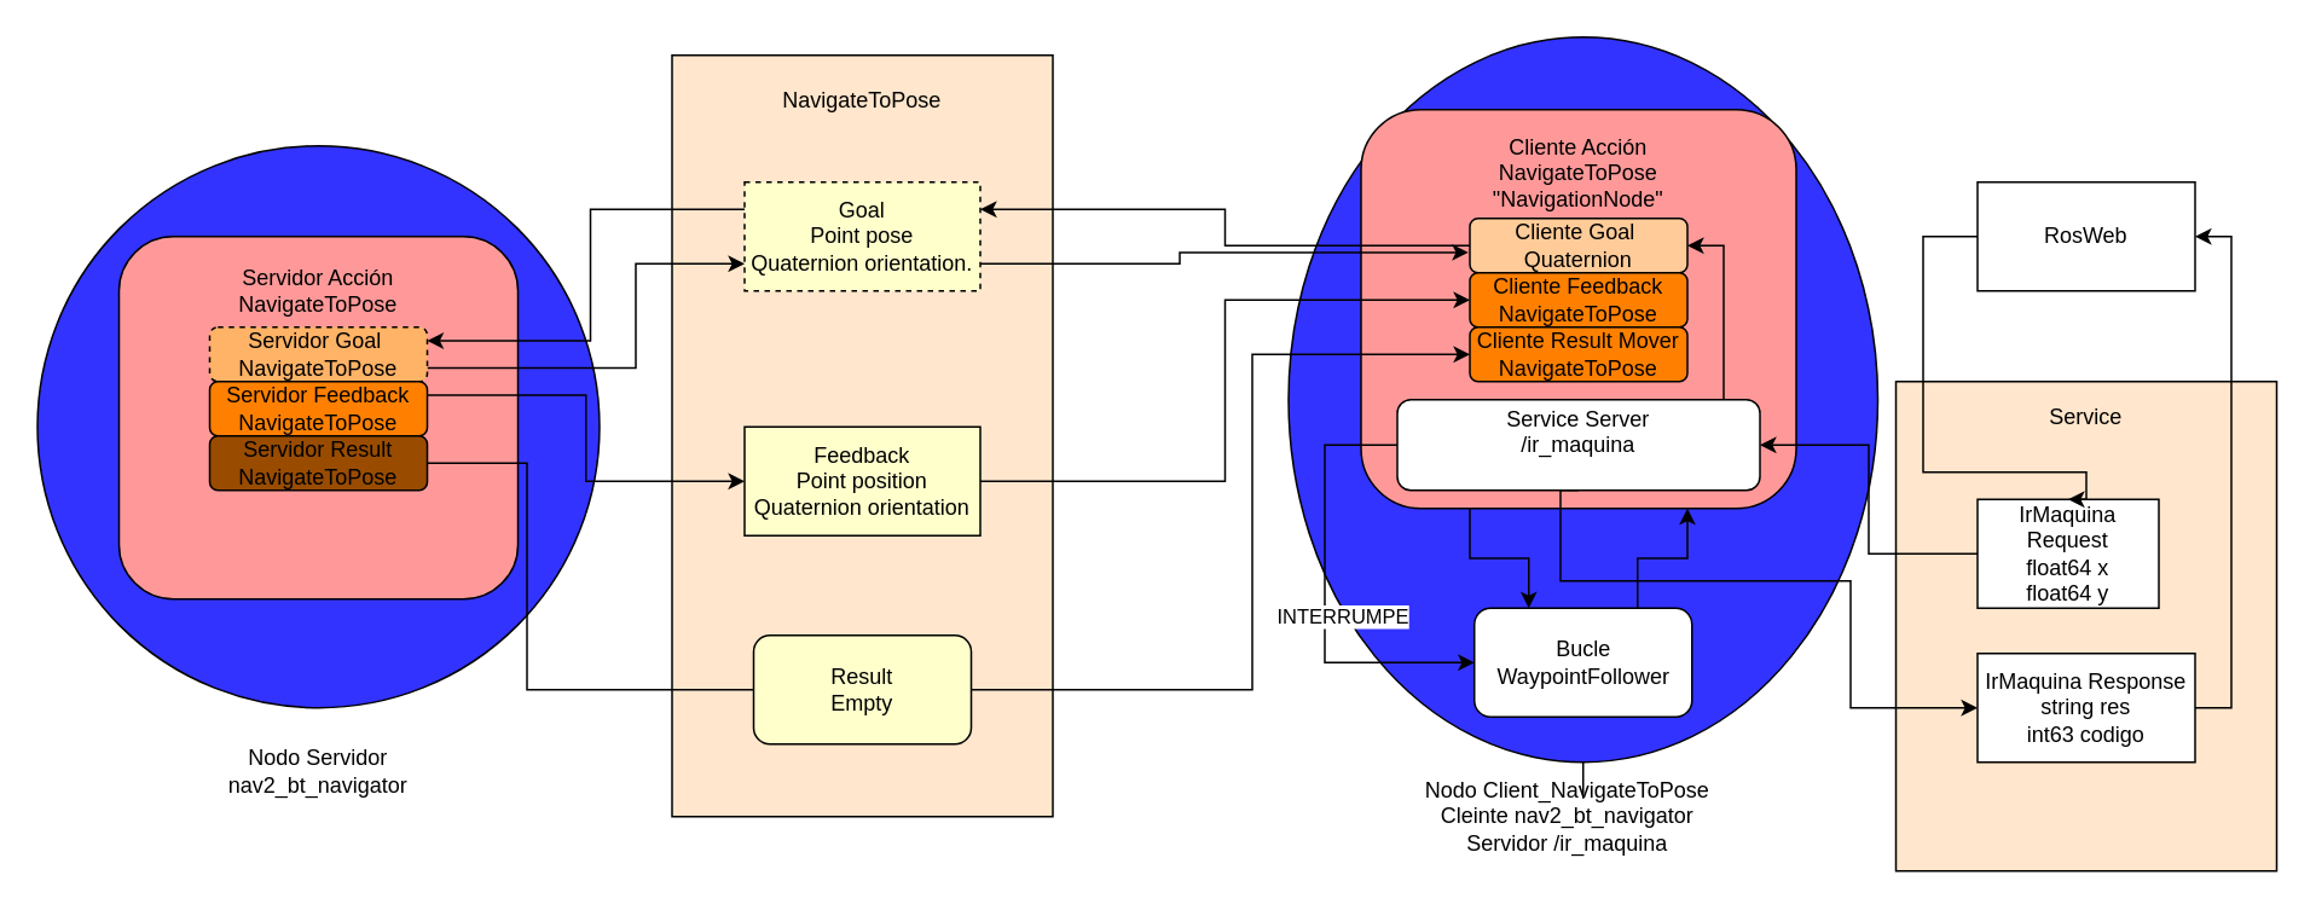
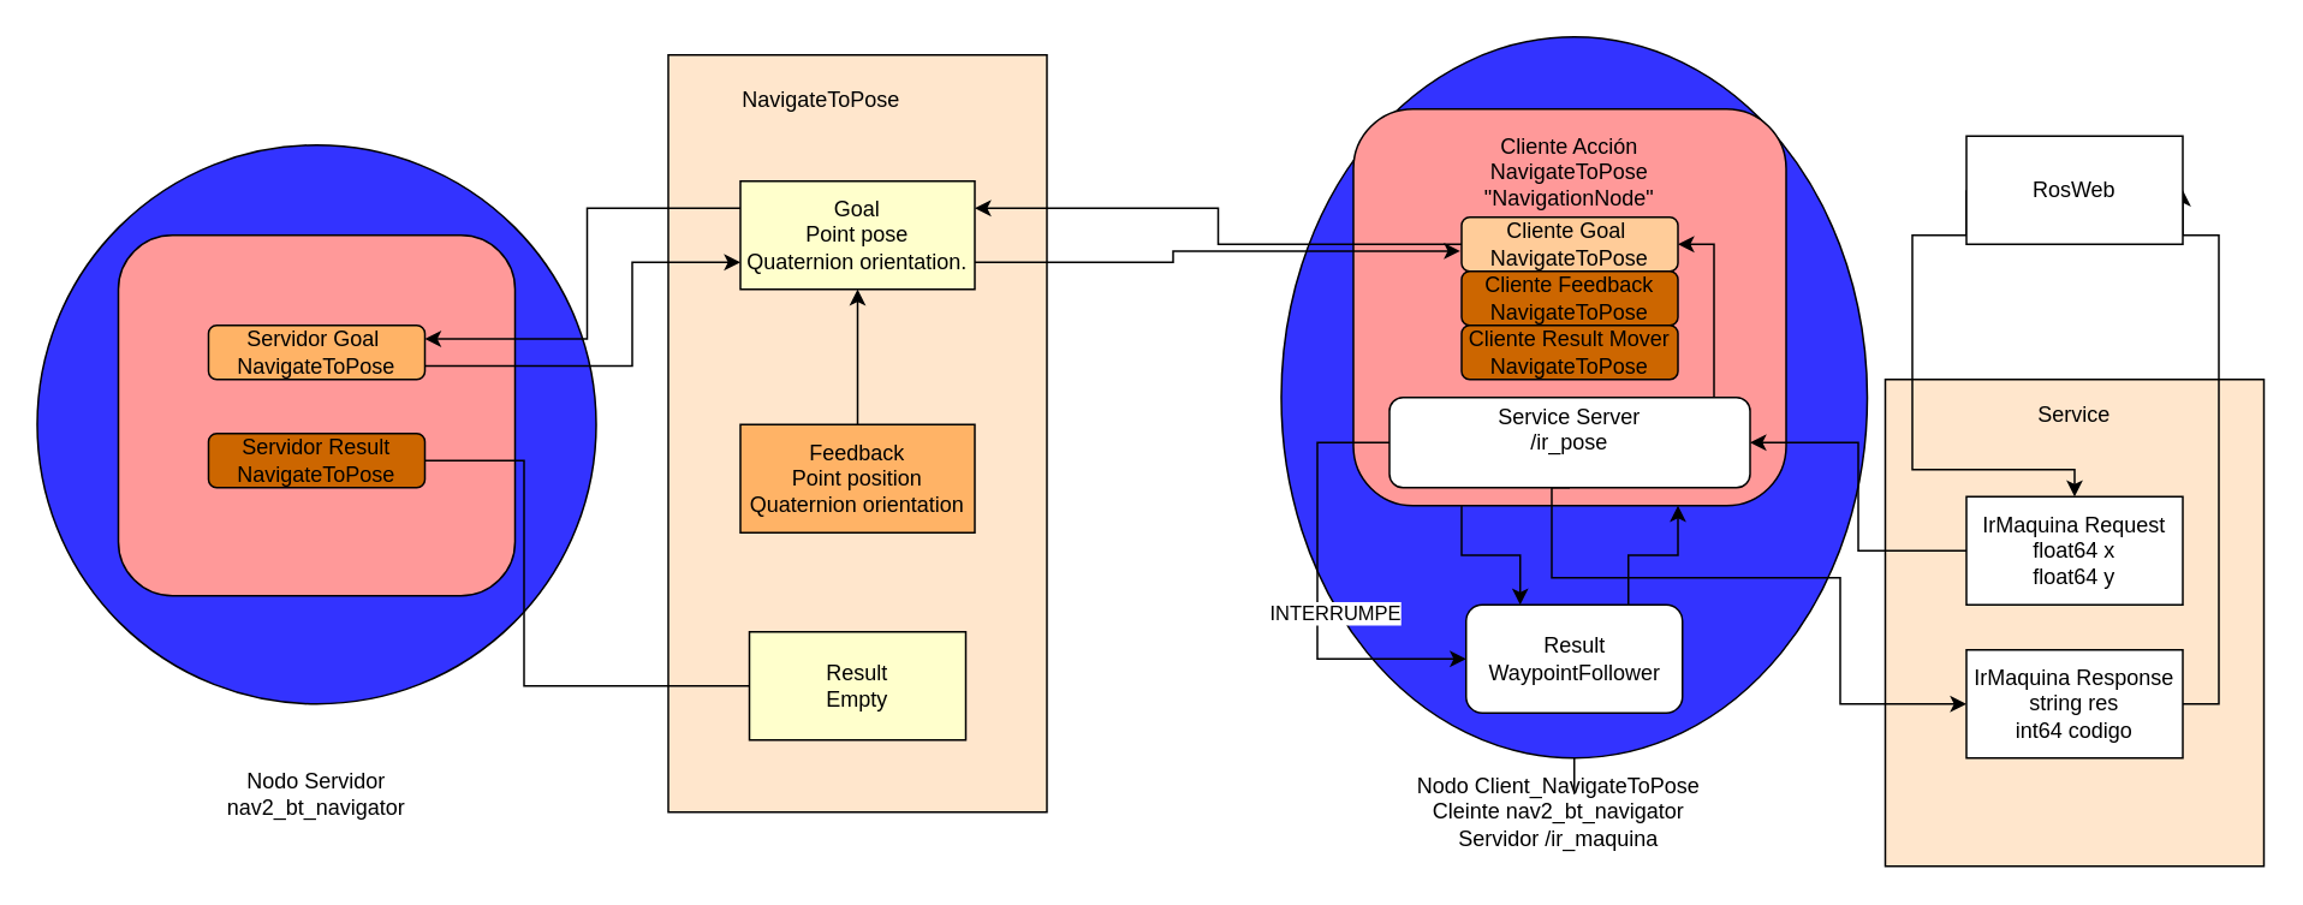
  <mxCell id="0" />
  <mxCell id="1" parent="0" />
  <mxCell id="2" value="" style="ellipse;whiteSpace=wrap;html=1;aspect=fixed;fillColor=#3333FF;" parent="1" vertex="1"><mxGeometry x="20" y="80" width="310" height="310" as="geometry" /></mxCell>
  <mxCell id="3" style="edgeStyle=orthogonalEdgeStyle;rounded=0;orthogonalLoop=1;jettySize=auto;html=1;" edge="1" parent="1" source="4"><mxGeometry relative="1" as="geometry"><mxPoint x="872.5" y="400" as="targetPoint" /></mxGeometry></mxCell>
  <mxCell id="4" value="" style="ellipse;whiteSpace=wrap;html=1;fillColor=#3333FF;" parent="1" vertex="1"><mxGeometry x="710" y="20" width="325" height="400" as="geometry" /></mxCell>
- <mxCell id="5" value="&lt;div&gt;Nodo Servidor &lt;br&gt;&lt;/div&gt;&lt;div&gt;nav2_bt_navigator&lt;/div&gt;" style="text;html=1;align=center;verticalAlign=middle;whiteSpace=wrap;rounded=0;" parent="1" vertex="1"><mxGeometry x="145" y="410" width="60" height="30" as="geometry" /></mxCell>
+ <mxCell id="5" value="&lt;div&gt;Nodo Servidor &lt;br&gt;&lt;/div&gt;&lt;div&gt;nav2_bt_navigator&lt;/div&gt;" style="text;html=1;align=center;verticalAlign=middle;whiteSpace=wrap;rounded=0;" parent="1" vertex="1"><mxGeometry x="145" y="425" width="60" height="30" as="geometry" /></mxCell>
  <mxCell id="6" value="&lt;div&gt;Nodo Client_NavigateToPose&lt;/div&gt;&lt;div&gt;Cleinte nav2_bt_navigator&lt;/div&gt;&lt;div&gt;Servidor /ir_maquina&lt;/div&gt;" style="text;html=1;align=center;verticalAlign=middle;whiteSpace=wrap;rounded=0;" parent="1" vertex="1"><mxGeometry x="770" y="435" width="187.5" height="30" as="geometry" /></mxCell>
  <mxCell id="7" value="" style="rounded=0;whiteSpace=wrap;html=1;fillColor=#FFE6CC;" parent="1" vertex="1"><mxGeometry x="370" y="30" width="210" height="420" as="geometry" /></mxCell>
- <mxCell id="8" value="&lt;div&gt;Goal&lt;/div&gt;&lt;div&gt;Point pose&lt;/div&gt;&lt;div&gt;Quaternion orientation.&lt;/div&gt;" style="rounded=0;whiteSpace=wrap;html=1;fillColor=#FFFFCC;dashed=1;" parent="1" vertex="1"><mxGeometry x="410" y="100" width="130" height="60" as="geometry" /></mxCell>
- <mxCell id="9" value="&lt;div&gt;Feedback&lt;/div&gt;&lt;div&gt;Point position&lt;/div&gt;&lt;div&gt;Quaternion orientation&lt;/div&gt;" style="rounded=0;whiteSpace=wrap;html=1;fillColor=#FFFFCC;" parent="1" vertex="1"><mxGeometry x="410" y="235" width="130" height="60" as="geometry" /></mxCell>
- <mxCell id="10" value="&lt;div&gt;Result &lt;br&gt;&lt;/div&gt;&lt;div&gt;Empty&lt;/div&gt;" style="whiteSpace=wrap;html=1;fillColor=#FFFFCC;rounded=1;" parent="1" vertex="1"><mxGeometry x="415" y="350" width="120" height="60" as="geometry" /></mxCell>
+ <mxCell id="8" value="&lt;div&gt;Goal&lt;/div&gt;&lt;div&gt;Point pose&lt;/div&gt;&lt;div&gt;Quaternion orientation.&lt;/div&gt;" style="rounded=0;whiteSpace=wrap;html=1;fillColor=#FFFFCC;" parent="1" vertex="1"><mxGeometry x="410" y="100" width="130" height="60" as="geometry" /></mxCell>
+ <mxCell id="9" value="&lt;div&gt;Feedback&lt;/div&gt;&lt;div&gt;Point position&lt;/div&gt;&lt;div&gt;Quaternion orientation&lt;/div&gt;" style="rounded=0;whiteSpace=wrap;html=1;fillColor=#ffb366;" parent="1" vertex="1"><mxGeometry x="410" y="235" width="130" height="60" as="geometry" /></mxCell>
+ <mxCell id="10" value="&lt;div&gt;Result &lt;br&gt;&lt;/div&gt;&lt;div&gt;Empty&lt;/div&gt;" style="rounded=0;whiteSpace=wrap;html=1;fillColor=#FFFFCC;" parent="1" vertex="1"><mxGeometry x="415" y="350" width="120" height="60" as="geometry" /></mxCell>
  <mxCell id="11" value="" style="rounded=1;whiteSpace=wrap;html=1;fillColor=#FF9999;" parent="1" vertex="1"><mxGeometry x="65" y="130" width="220" height="200" as="geometry" /></mxCell>
- <mxCell id="12" value="&lt;div&gt;Servidor Acción&lt;/div&gt;&lt;div&gt;NavigateToPose&lt;/div&gt;" style="text;html=1;align=center;verticalAlign=middle;whiteSpace=wrap;rounded=0;" parent="1" vertex="1"><mxGeometry x="110" y="140" width="130" height="40" as="geometry" /></mxCell>
  <mxCell id="13" style="edgeStyle=orthogonalEdgeStyle;rounded=0;orthogonalLoop=1;jettySize=auto;html=1;exitX=0.25;exitY=1;exitDx=0;exitDy=0;entryX=0.25;entryY=0;entryDx=0;entryDy=0;" edge="1" parent="1" source="14" target="45"><mxGeometry relative="1" as="geometry" /></mxCell>
  <mxCell id="14" value="" style="rounded=1;whiteSpace=wrap;html=1;fillColor=#FF9999;" parent="1" vertex="1"><mxGeometry x="750" y="60" width="240" height="220" as="geometry" /></mxCell>
  <mxCell id="15" value="&lt;div&gt;Cliente Acción&lt;/div&gt;&lt;div&gt;NavigateToPose&lt;/div&gt;&lt;div&gt;&quot;NavigationNode&quot;&lt;/div&gt;" style="text;html=1;align=center;verticalAlign=middle;whiteSpace=wrap;rounded=0;" parent="1" vertex="1"><mxGeometry x="835" y="80" width="70" height="30" as="geometry" /></mxCell>
  <mxCell id="16" style="edgeStyle=orthogonalEdgeStyle;rounded=0;orthogonalLoop=1;jettySize=auto;html=1;exitX=1;exitY=0.75;exitDx=0;exitDy=0;entryX=0;entryY=0.75;entryDx=0;entryDy=0;" parent="1" source="17" target="8" edge="1"><mxGeometry relative="1" as="geometry"><Array as="points"><mxPoint x="350" y="203" /><mxPoint x="350" y="145" /></Array></mxGeometry></mxCell>
- <mxCell id="17" value="&lt;div&gt;Servidor Goal&amp;nbsp;&lt;/div&gt;&lt;div&gt;NavigateToPose&lt;/div&gt;" style="rounded=1;whiteSpace=wrap;html=1;fillColor=#FFB366;dashed=1;" parent="1" vertex="1"><mxGeometry x="115" y="180" width="120" height="30" as="geometry" /></mxCell>
- <mxCell id="18" style="edgeStyle=orthogonalEdgeStyle;rounded=0;orthogonalLoop=1;jettySize=auto;html=1;exitX=1;exitY=0.25;exitDx=0;exitDy=0;" parent="1" source="19" target="9" edge="1"><mxGeometry relative="1" as="geometry" /></mxCell>
- <mxCell id="19" value="Servidor Feedback NavigateToPose" style="rounded=1;whiteSpace=wrap;html=1;fillColor=#FF8000;" parent="1" vertex="1"><mxGeometry x="115" y="210" width="120" height="30" as="geometry" /></mxCell>
+ <mxCell id="17" value="&lt;div&gt;Servidor Goal&amp;nbsp;&lt;/div&gt;&lt;div&gt;NavigateToPose&lt;/div&gt;" style="rounded=1;whiteSpace=wrap;html=1;fillColor=#FFB366;" parent="1" vertex="1"><mxGeometry x="115" y="180" width="120" height="30" as="geometry" /></mxCell>
  <mxCell id="20" style="edgeStyle=orthogonalEdgeStyle;rounded=0;orthogonalLoop=1;jettySize=auto;html=1;exitX=1;exitY=0.5;exitDx=0;exitDy=0;entryX=0;entryY=0.5;entryDx=0;entryDy=0;endArrow=none;" parent="1" source="21" target="10" edge="1"><mxGeometry relative="1" as="geometry"><Array as="points"><mxPoint x="290" y="255" /><mxPoint x="290" y="380" /></Array></mxGeometry></mxCell>
- <mxCell id="21" value="Servidor Result NavigateToPose" style="rounded=1;whiteSpace=wrap;html=1;fillColor=#994C00;" parent="1" vertex="1"><mxGeometry x="115" y="240" width="120" height="30" as="geometry" /></mxCell>
+ <mxCell id="21" value="Servidor Result NavigateToPose" style="rounded=1;whiteSpace=wrap;html=1;fillColor=#cc6600;" parent="1" vertex="1"><mxGeometry x="115" y="240" width="120" height="30" as="geometry" /></mxCell>
  <mxCell id="22" style="edgeStyle=orthogonalEdgeStyle;rounded=0;orthogonalLoop=1;jettySize=auto;html=1;entryX=1;entryY=0.25;entryDx=0;entryDy=0;" parent="1" source="23" target="8" edge="1"><mxGeometry relative="1" as="geometry" /></mxCell>
- <mxCell id="23" value="&lt;div&gt;Cliente Goal&amp;nbsp;&lt;/div&gt;&lt;div&gt;Quaternion&lt;/div&gt;" style="rounded=1;whiteSpace=wrap;html=1;fillColor=#FFCC99;" parent="1" vertex="1"><mxGeometry x="810" y="120" width="120" height="30" as="geometry" /></mxCell>
- <mxCell id="24" value="Cliente Feedback NavigateToPose" style="rounded=1;whiteSpace=wrap;html=1;fillColor=#FF8000;" parent="1" vertex="1"><mxGeometry x="810" y="150" width="120" height="30" as="geometry" /></mxCell>
- <mxCell id="25" value="Cliente Result Mover NavigateToPose" style="rounded=1;whiteSpace=wrap;html=1;fillColor=#ff8000;" parent="1" vertex="1"><mxGeometry x="810" y="180" width="120" height="30" as="geometry" /></mxCell>
- <mxCell id="26" style="edgeStyle=orthogonalEdgeStyle;rounded=0;orthogonalLoop=1;jettySize=auto;html=1;entryX=0;entryY=0.5;entryDx=0;entryDy=0;" parent="1" source="9" target="24" edge="1"><mxGeometry relative="1" as="geometry" /></mxCell>
+ <mxCell id="23" value="&lt;div&gt;Cliente Goal&amp;nbsp;&lt;/div&gt;&lt;div&gt;NavigateToPose&lt;/div&gt;" style="rounded=1;whiteSpace=wrap;html=1;fillColor=#FFCC99;" parent="1" vertex="1"><mxGeometry x="810" y="120" width="120" height="30" as="geometry" /></mxCell>
+ <mxCell id="24" value="Cliente Feedback NavigateToPose" style="rounded=1;whiteSpace=wrap;html=1;fillColor=#cc6600;" parent="1" vertex="1"><mxGeometry x="810" y="150" width="120" height="30" as="geometry" /></mxCell>
+ <mxCell id="25" value="Cliente Result Mover NavigateToPose" style="rounded=1;whiteSpace=wrap;html=1;fillColor=#CC6600;" parent="1" vertex="1"><mxGeometry x="810" y="180" width="120" height="30" as="geometry" /></mxCell>
+ <mxCell id="26" style="edgeStyle=orthogonalEdgeStyle;rounded=0;orthogonalLoop=1;jettySize=auto;html=1;" parent="1" source="9" target="8" edge="1"><mxGeometry relative="1" as="geometry" /></mxCell>
  <mxCell id="27" style="edgeStyle=orthogonalEdgeStyle;rounded=0;orthogonalLoop=1;jettySize=auto;html=1;exitX=1;exitY=0.75;exitDx=0;exitDy=0;entryX=-0.006;entryY=0.626;entryDx=0;entryDy=0;entryPerimeter=0;" parent="1" source="8" target="23" edge="1"><mxGeometry relative="1" as="geometry"><Array as="points"><mxPoint x="650" y="145" /><mxPoint x="650" y="139" /></Array></mxGeometry></mxCell>
  <mxCell id="28" style="edgeStyle=orthogonalEdgeStyle;rounded=0;orthogonalLoop=1;jettySize=auto;html=1;exitX=0;exitY=0.25;exitDx=0;exitDy=0;entryX=1;entryY=0.25;entryDx=0;entryDy=0;" parent="1" source="8" target="17" edge="1"><mxGeometry relative="1" as="geometry"><Array as="points"><mxPoint x="325" y="115" /><mxPoint x="325" y="188" /></Array></mxGeometry></mxCell>
- <mxCell id="29" style="edgeStyle=orthogonalEdgeStyle;rounded=0;orthogonalLoop=1;jettySize=auto;html=1;exitX=1;exitY=0.5;exitDx=0;exitDy=0;entryX=0;entryY=0.5;entryDx=0;entryDy=0;" parent="1" source="10" target="25" edge="1"><mxGeometry relative="1" as="geometry"><Array as="points"><mxPoint x="690" y="380" /><mxPoint x="690" y="195" /></Array></mxGeometry></mxCell>
  <mxCell id="30" style="edgeStyle=orthogonalEdgeStyle;rounded=0;orthogonalLoop=1;jettySize=auto;html=1;entryX=1;entryY=0.5;entryDx=0;entryDy=0;" parent="1" source="32" target="23" edge="1"><mxGeometry relative="1" as="geometry"><Array as="points"><mxPoint x="950" y="135" /></Array></mxGeometry></mxCell>
  <mxCell id="31" value="INTERRUMPE" style="edgeStyle=orthogonalEdgeStyle;rounded=0;orthogonalLoop=1;jettySize=auto;html=1;exitX=0;exitY=0.5;exitDx=0;exitDy=0;entryX=0;entryY=0.5;entryDx=0;entryDy=0;" edge="1" parent="1" source="32" target="45"><mxGeometry x="0.113" y="10" relative="1" as="geometry"><Array as="points"><mxPoint x="730" y="245" /><mxPoint x="730" y="365" /></Array><mxPoint as="offset" /></mxGeometry></mxCell>
  <mxCell id="32" value="" style="rounded=1;whiteSpace=wrap;html=1;" parent="1" vertex="1"><mxGeometry x="770" y="220" width="200" height="50" as="geometry" /></mxCell>
- <mxCell id="33" value="&lt;div&gt;Service Server&lt;/div&gt;&lt;div&gt;/ir_maquina&lt;/div&gt;&lt;div&gt;&lt;br&gt;&lt;/div&gt;" style="text;html=1;align=center;verticalAlign=middle;whiteSpace=wrap;rounded=0;" parent="1" vertex="1"><mxGeometry x="795" y="230" width="150" height="30" as="geometry" /></mxCell>
- <mxCell id="34" value="NavigateToPose" style="text;html=1;align=center;verticalAlign=middle;whiteSpace=wrap;rounded=0;" parent="1" vertex="1"><mxGeometry x="445" y="40" width="60" height="30" as="geometry" /></mxCell>
+ <mxCell id="33" value="&lt;div&gt;Service Server&lt;/div&gt;&lt;div&gt;/ir_pose&lt;/div&gt;&lt;div&gt;&lt;br&gt;&lt;/div&gt;" style="text;html=1;align=center;verticalAlign=middle;whiteSpace=wrap;rounded=0;" parent="1" vertex="1"><mxGeometry x="795" y="230" width="150" height="30" as="geometry" /></mxCell>
+ <mxCell id="34" value="NavigateToPose" style="text;html=1;align=center;verticalAlign=middle;whiteSpace=wrap;rounded=0;" parent="1" vertex="1"><mxGeometry x="425" y="40" width="60" height="30" as="geometry" /></mxCell>
  <mxCell id="35" value="" style="rounded=0;whiteSpace=wrap;html=1;fillColor=#FFE6CC;" parent="1" vertex="1"><mxGeometry x="1045" y="210" width="210" height="270" as="geometry" /></mxCell>
  <mxCell id="36" style="edgeStyle=orthogonalEdgeStyle;rounded=0;orthogonalLoop=1;jettySize=auto;html=1;entryX=1;entryY=0.5;entryDx=0;entryDy=0;" parent="1" source="37" target="43" edge="1"><mxGeometry relative="1" as="geometry"><Array as="points"><mxPoint x="1230" y="390" /><mxPoint x="1230" y="130" /></Array></mxGeometry></mxCell>
- <mxCell id="37" value="&lt;div&gt;&lt;span style=&quot;background-color: transparent; color: light-dark(rgb(0, 0, 0), rgb(255, 255, 255));&quot;&gt;IrMaquina Response&lt;/span&gt;&lt;/div&gt;&lt;div&gt;string res&lt;/div&gt;&lt;div&gt;int63 codigo&lt;/div&gt;" style="rounded=0;whiteSpace=wrap;html=1;" parent="1" vertex="1"><mxGeometry x="1090" y="360" width="120" height="60" as="geometry" /></mxCell>
- <mxCell id="38" value="&lt;div&gt;&lt;span style=&quot;background-color: transparent; color: light-dark(rgb(0, 0, 0), rgb(255, 255, 255));&quot;&gt;IrMaquina Request&lt;/span&gt;&lt;/div&gt;&lt;div&gt;&lt;span style=&quot;background-color: transparent; color: light-dark(rgb(0, 0, 0), rgb(255, 255, 255));&quot;&gt;float64 x&lt;/span&gt;&lt;/div&gt;&lt;div&gt;float64 y&lt;/div&gt;" style="rounded=0;whiteSpace=wrap;html=1;" parent="1" vertex="1"><mxGeometry x="1090" y="275" width="100" height="60" as="geometry" /></mxCell>
+ <mxCell id="37" value="&lt;div&gt;&lt;span style=&quot;background-color: transparent; color: light-dark(rgb(0, 0, 0), rgb(255, 255, 255));&quot;&gt;IrMaquina Response&lt;/span&gt;&lt;/div&gt;&lt;div&gt;string res&lt;/div&gt;&lt;div&gt;int64 codigo&lt;/div&gt;" style="rounded=0;whiteSpace=wrap;html=1;" parent="1" vertex="1"><mxGeometry x="1090" y="360" width="120" height="60" as="geometry" /></mxCell>
+ <mxCell id="38" value="&lt;div&gt;&lt;span style=&quot;background-color: transparent; color: light-dark(rgb(0, 0, 0), rgb(255, 255, 255));&quot;&gt;IrMaquina Request&lt;/span&gt;&lt;/div&gt;&lt;div&gt;&lt;span style=&quot;background-color: transparent; color: light-dark(rgb(0, 0, 0), rgb(255, 255, 255));&quot;&gt;float64 x&lt;/span&gt;&lt;/div&gt;&lt;div&gt;float64 y&lt;/div&gt;" style="rounded=0;whiteSpace=wrap;html=1;" parent="1" vertex="1"><mxGeometry x="1090" y="275" width="120" height="60" as="geometry" /></mxCell>
  <mxCell id="39" value="Service" style="text;html=1;align=center;verticalAlign=middle;whiteSpace=wrap;rounded=0;" parent="1" vertex="1"><mxGeometry x="1120" y="215" width="60" height="30" as="geometry" /></mxCell>
  <mxCell id="40" style="edgeStyle=orthogonalEdgeStyle;rounded=0;orthogonalLoop=1;jettySize=auto;html=1;entryX=1;entryY=0.5;entryDx=0;entryDy=0;" parent="1" source="38" target="32" edge="1"><mxGeometry relative="1" as="geometry" /></mxCell>
  <mxCell id="41" style="edgeStyle=orthogonalEdgeStyle;rounded=0;orthogonalLoop=1;jettySize=auto;html=1;exitX=0.5;exitY=1;exitDx=0;exitDy=0;entryX=0;entryY=0.5;entryDx=0;entryDy=0;" parent="1" source="32" target="37" edge="1"><mxGeometry relative="1" as="geometry"><Array as="points"><mxPoint x="860" y="270" /><mxPoint x="860" y="320" /><mxPoint x="1020" y="320" /><mxPoint x="1020" y="390" /></Array></mxGeometry></mxCell>
  <mxCell id="42" style="edgeStyle=orthogonalEdgeStyle;rounded=0;orthogonalLoop=1;jettySize=auto;html=1;exitX=0;exitY=0.5;exitDx=0;exitDy=0;entryX=0.5;entryY=0;entryDx=0;entryDy=0;" parent="1" source="43" target="38" edge="1"><mxGeometry relative="1" as="geometry"><Array as="points"><mxPoint x="1060" y="130" /><mxPoint x="1060" y="260" /><mxPoint x="1150" y="260" /></Array></mxGeometry></mxCell>
- <mxCell id="43" value="RosWeb" style="rounded=0;whiteSpace=wrap;html=1;" parent="1" vertex="1"><mxGeometry x="1090" y="100" width="120" height="60" as="geometry" /></mxCell>
+ <mxCell id="43" value="RosWeb" style="rounded=0;whiteSpace=wrap;html=1;" parent="1" vertex="1"><mxGeometry x="1090" y="75" width="120" height="60" as="geometry" /></mxCell>
  <mxCell id="44" style="edgeStyle=orthogonalEdgeStyle;rounded=0;orthogonalLoop=1;jettySize=auto;html=1;exitX=0.75;exitY=0;exitDx=0;exitDy=0;entryX=0.75;entryY=1;entryDx=0;entryDy=0;" edge="1" parent="1" source="45" target="14"><mxGeometry relative="1" as="geometry" /></mxCell>
- <mxCell id="45" value="Bucle WaypointFollower" style="rounded=1;whiteSpace=wrap;html=1;" vertex="1" parent="1"><mxGeometry x="812.5" y="335" width="120" height="60" as="geometry" /></mxCell>
+ <mxCell id="45" value="Result WaypointFollower" style="rounded=1;whiteSpace=wrap;html=1;" vertex="1" parent="1"><mxGeometry x="812.5" y="335" width="120" height="60" as="geometry" /></mxCell>
